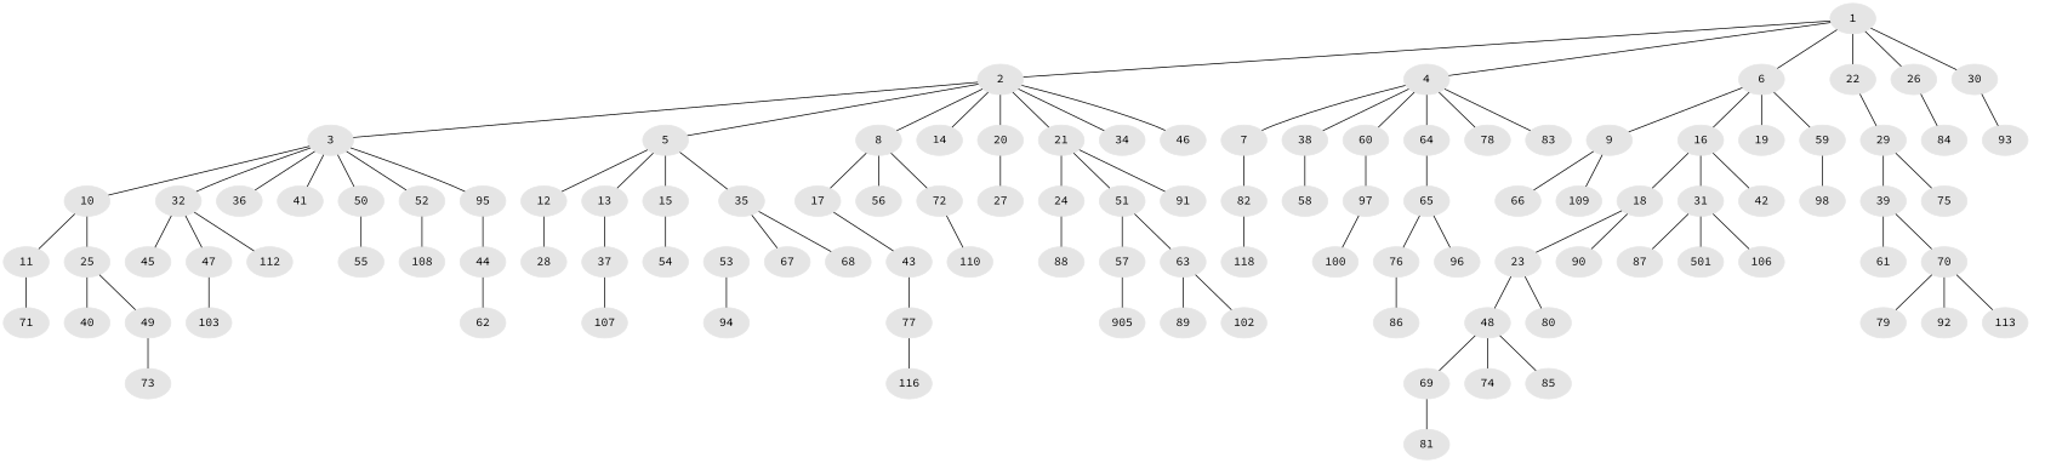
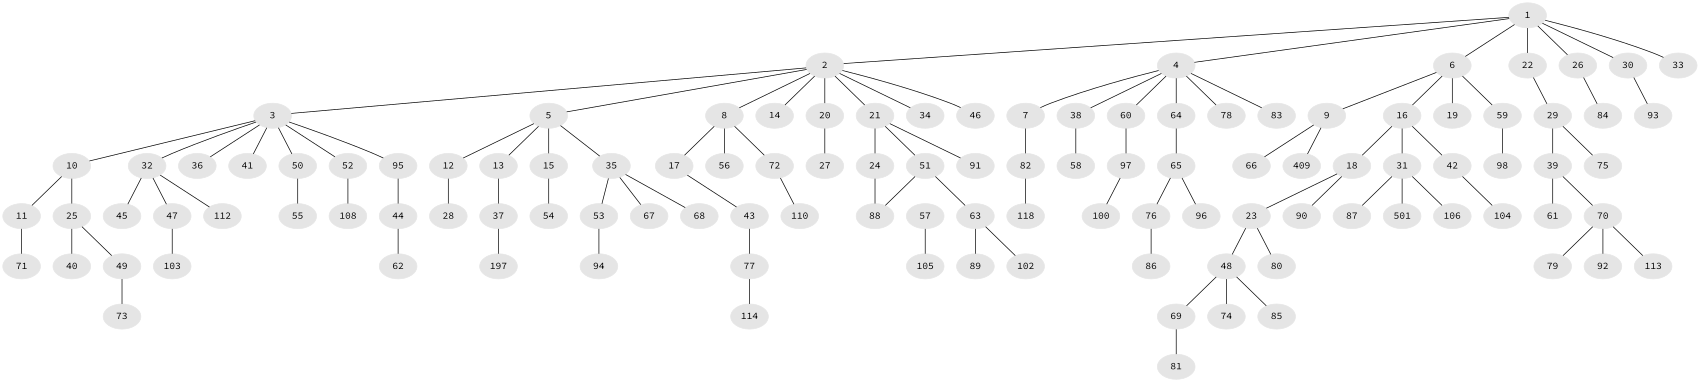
  graph {
    fontname="Source Code Pro"
    node [color=gray90 fontname="Source Code Pro" style=filled]
    edge [fontname="Source Code Pro"]
    1
    2
    4
    6
    22
    26
    30
+   33
    3
    5
    8
    14
    20
    21
    34
    46
    7
    38
    60
    64
    78
    83
    9
    16
    19
    59
    29
    84
    93
    10
    32
    36
    41
    50
    52
    95
    12
    13
    15
    35
    17
    56
    72
    27
    24
    51
    91
    11
    25
    45
    47
    112
    55
    108
    44
    82
    58
    97
    65
    28
    37
    54
    53
    67
    68
    66
-   109
+   109 [label=409]
    18
    31
    42
    98
    n72 [label=118]
    43
    110
    71
    40
    49
    62
-   107
+   107 [label=197]
    23
    90
    87
    n83 [label=501]
    106
+   104
    77
    48
    80
    88
    57
    63
    39
    75
    69
    74
    85
    73
    61
    70
    103
    94
    79
    92
    113
-   114 [label=116]
+   114
    81
-   105 [label=905]
+   105
    89
    102
    100
    76
    96
    86
    1 -- 2
    1 -- 4
    1 -- 6
    1 -- 22
    1 -- 26
    1 -- 30
+   1 -- 33
    2 -- 3
    2 -- 5
    2 -- 8
    2 -- 14
    2 -- 20
    2 -- 21
    2 -- 34
    2 -- 46
    4 -- 7
    4 -- 38
    4 -- 60
    4 -- 64
    4 -- 78
    4 -- 83
    6 -- 9
    6 -- 16
    6 -- 19
    6 -- 59
    22 -- 29
    26 -- 84
    30 -- 93
    3 -- 10
    3 -- 32
    3 -- 36
    3 -- 41
    3 -- 50
    3 -- 52
    3 -- 95
    5 -- 12
    5 -- 13
    5 -- 15
    5 -- 35
    8 -- 17
    8 -- 56
    8 -- 72
    20 -- 27
    21 -- 24
    21 -- 51
    21 -- 91
    7 -- 82
    38 -- 58
    60 -- 97
    64 -- 65
    9 -- 66
    9 -- 109
    16 -- 18
    16 -- 31
    16 -- 42
    59 -- 98
    29 -- 39
    29 -- 75
    10 -- 11
    10 -- 25
    32 -- 45
    32 -- 47
    32 -- 112
    50 -- 55
    52 -- 108
    95 -- 44
    12 -- 28
    13 -- 37
    15 -- 54
+   35 -- 53
    35 -- 67
    35 -- 68
    17 -- 43
    72 -- 110
    24 -- 88
-   51 -- 57
+   51 -- 88
    51 -- 63
    11 -- 71
    25 -- 40
    25 -- 49
    47 -- 103
    44 -- 62
    82 -- n72
    97 -- 100
    65 -- 76
    65 -- 96
    37 -- 107
    53 -- 94
    18 -- 23
    18 -- 90
    31 -- 87
    31 -- n83
    31 -- 106
+   42 -- 104
    43 -- 77
    49 -- 73
    23 -- 48
    23 -- 80
    77 -- 114
    48 -- 69
    48 -- 74
    48 -- 85
    57 -- 105
    63 -- 89
    63 -- 102
    39 -- 61
    39 -- 70
    69 -- 81
    70 -- 79
    70 -- 92
    70 -- 113
    76 -- 86
  }
